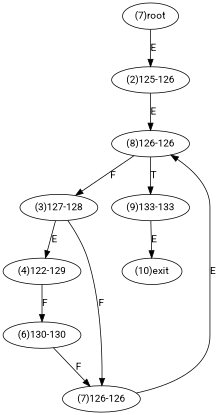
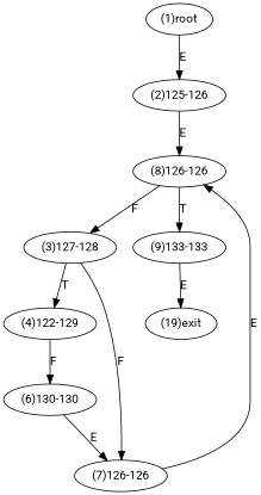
  digraph {
    fontname=Roboto
    node [fontname=Roboto]
    edge [fontname=Roboto]
-   n1 [label="(7)root"]
+   n1 [label="(1)root"]
    n2 [label="(2)125-126"]
    n3 [label="(8)126-126"]
    n4 [label="(3)127-128"]
    n5 [label="(9)133-133"]
    n6 [label="(4)122-129"]
    n7 [label="(7)126-126"]
    n8 [label="(6)130-130"]
-   n9 [label="(10)exit"]
+   n9 [label="(19)exit"]
    n1 -> n2 [label=E]
    n2 -> n3 [label=E]
    n3 -> n4 [label=F]
    n3 -> n5 [label=T]
-   n4 -> n6 [label=E]
+   n4 -> n6 [label=T]
    n4 -> n7 [label=F]
    n5 -> n9 [label=E]
    n6 -> n8 [label=F]
    n7 -> n3 [label=E]
-   n8 -> n7 [label=F]
+   n8 -> n7 [label=E]
  }
